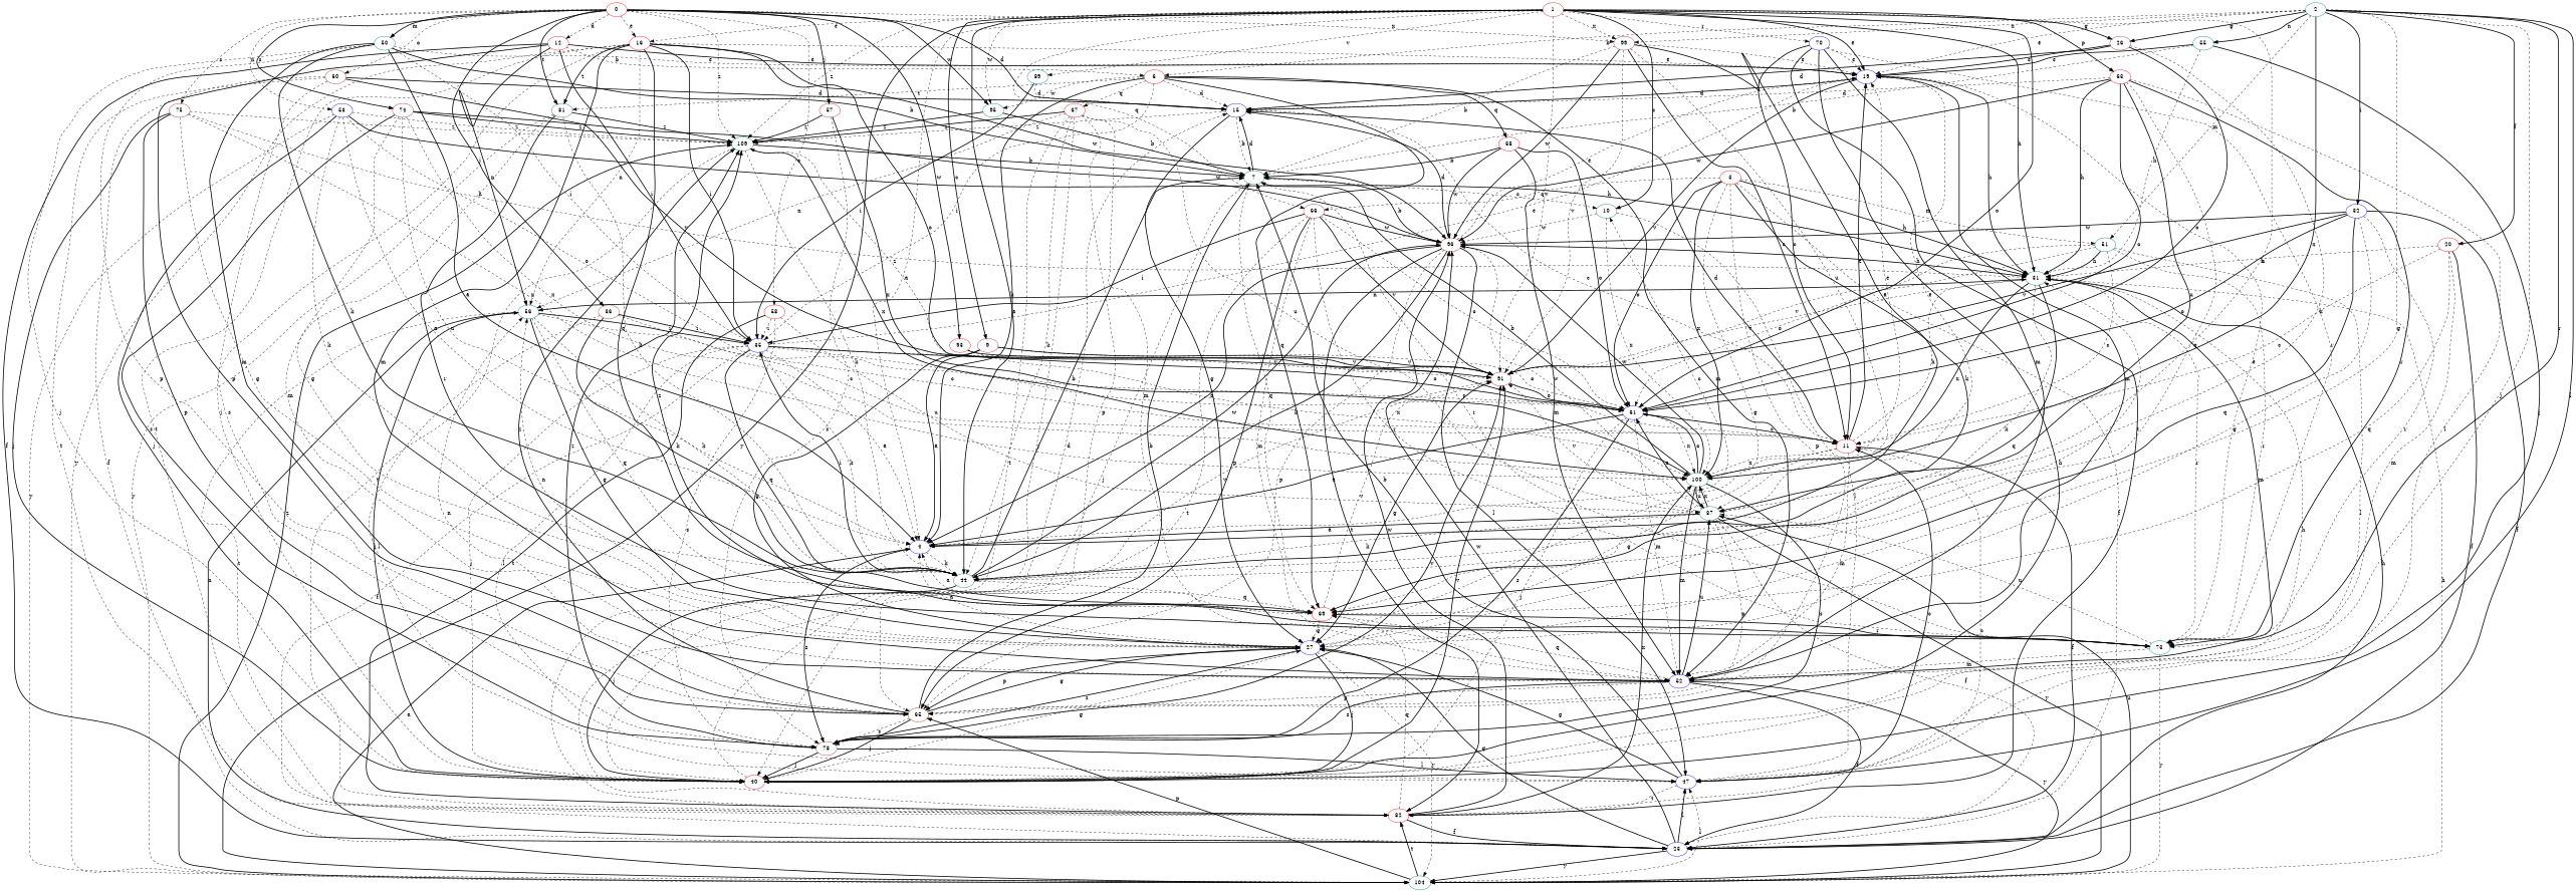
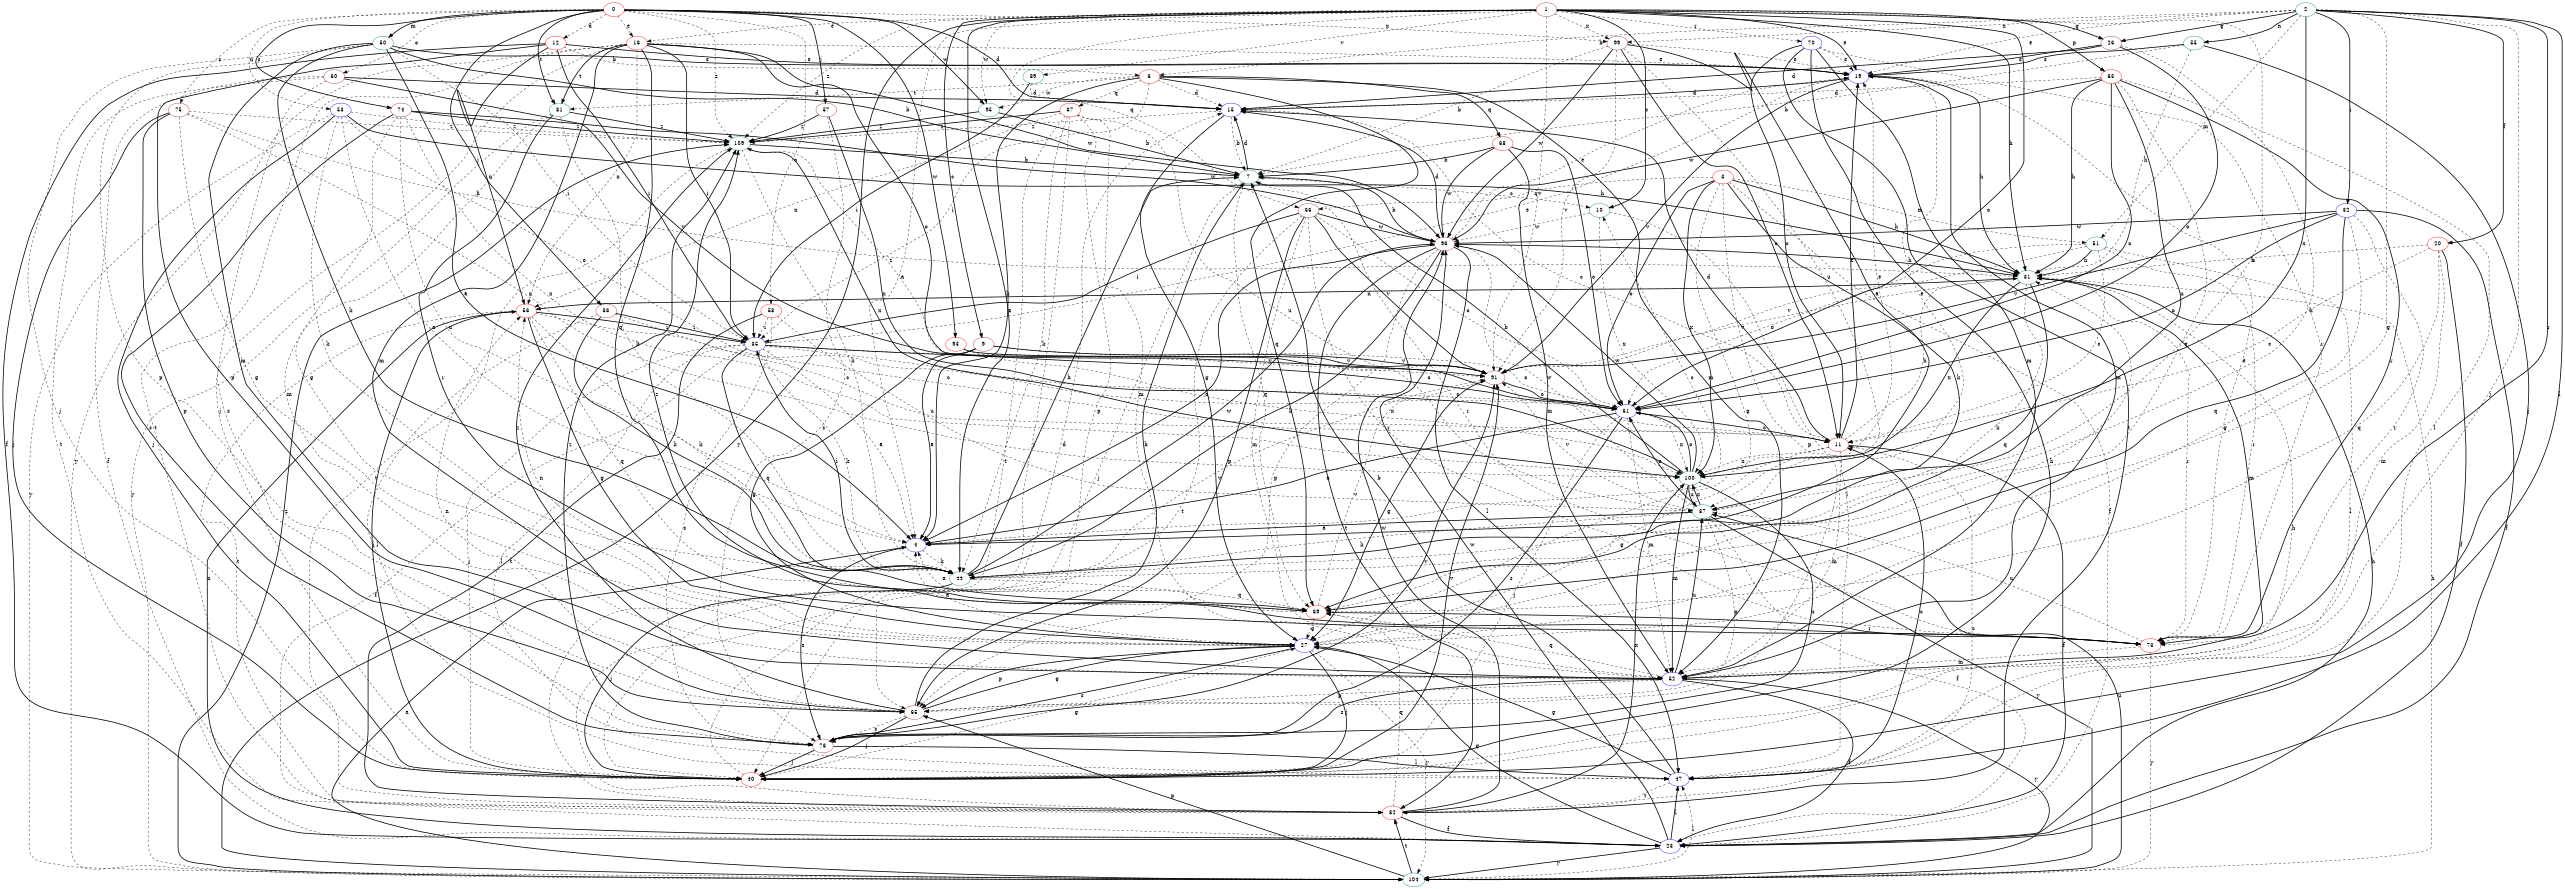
  strict digraph {
    fontname="DejaVu Serif"
    node [color=red fontname="DejaVu Serif"]
    edge [fontname="DejaVu Serif" style=bold]
    0
    12
    15 [color=blue]
    16
    36 [color=brown]
    n6 [color=brown label=57]
    50 [color=teal]
    53 [color=blue]
    58
    60 [color=brown]
    74 [color=brown]
    75 [color=brown]
    81 [color=teal]
    93
    95 [color=teal]
    99 [color=brown]
    109 [color=teal]
    19 [color=blue]
    6
    23 [color=blue]
    65 [color=brown]
    35 [color=blue]
-   56 [color=teal]
+   56
    27 [color=blue]
    7 [color=teal]
    11
    61 [color=blue]
    104 [color=teal]
    40
    52 [color=blue]
    69
    96 [color=brown]
    82
    44 [color=teal]
    47 [color=blue]
    100 [color=teal]
    78 [color=brown]
    4 [color=blue]
    31 [color=teal]
    87 [color=teal]
    91 [color=brown]
-   73 [color=teal]
+   73
    1 [color=brown]
    9 [color=brown]
    10 [color=teal]
    26 [color=brown]
    63
    66 [color=brown]
    70 [color=blue]
    89 [color=teal]
    2 [color=teal]
    20
    32 [color=blue]
    51 [color=teal]
    55 [color=teal]
    67
    68
    3
    0 -> 12 [label=d style=dashed]
    0 -> 15 [label=d]
    0 -> 16 [label=e style=dashed]
    0 -> 36 [label=j]
    0 -> n6 [label=j]
    0 -> 50 [label=m]
    0 -> 53 [label=n style=dashed]
    0 -> 58 [label=o style=dashed]
    0 -> 60 [label=o style=dashed]
    0 -> 74 [label=s]
    0 -> 75 [label=s style=dashed]
    0 -> 81 [label=t]
    0 -> 93 [label=w]
    0 -> 95 [label=w]
    0 -> 99 [label=x style=dashed]
    0 -> 109 [label=z style=dashed]
    12 -> 19 [label=e]
    12 -> 6 [label=b style=dashed]
    12 -> 23 [label=f]
    12 -> 65 [label=p]
    12 -> 35 [label=i]
    12 -> 56 [label=n]
    15 -> 109 [label=z style=dashed]
    15 -> 27 [label=g]
    15 -> 7 [label=b style=dashed]
    15 -> 11 [label=c style=dashed]
    16 -> 81 [label=t]
    16 -> 19 [label=e style=dashed]
    16 -> 35 [label=i]
    16 -> 56 [label=n style=dashed]
    16 -> 61 [label=o]
    16 -> 104 [label=y style=dashed]
    16 -> 40 [label=j style=dashed]
    16 -> 52 [label=m]
    16 -> 69 [label=q]
    16 -> 96 [label=w]
    16 -> 82 [label=t style=dashed]
    36 -> 35 [label=i]
    36 -> 11 [label=c style=dashed]
    36 -> 44 [label=k]
    36 -> 47 [label=l style=dashed]
    n6 -> 109 [label=z]
    n6 -> 100 [label=x]
    n6 -> 78 [label=s style=dashed]
-   50 -> 19 [label=e style=dashed]
+   50 -> 19 [label=e]
    50 -> 65 [label=p style=dashed]
    50 -> 35 [label=i style=dashed]
    50 -> 7 [label=b]
    50 -> 40 [label=j style=dashed]
    50 -> 52 [label=m]
    50 -> 44 [label=k]
    50 -> 4 [label=a]
    53 -> 109 [label=z style=dashed]
    53 -> 61 [label=o style=dashed]
    53 -> 104 [label=y style=dashed]
    53 -> 40 [label=j]
    53 -> 44 [label=k style=dashed]
    53 -> 4 [label=a style=dashed]
    53 -> 31 [label=h]
    58 -> 35 [label=i style=dashed]
    58 -> 82 [label=t]
    58 -> 78 [label=s style=dashed]
    58 -> 87 [label=u style=dashed]
    60 -> 15 [label=d]
    60 -> 23 [label=f style=dashed]
    60 -> 82 [label=t style=dashed]
    60 -> 78 [label=s style=dashed]
    60 -> 91 [label=v]
    74 -> 109 [label=z]
    74 -> 27 [label=g style=dashed]
    74 -> 96 [label=w]
    74 -> 100 [label=x style=dashed]
    74 -> 78 [label=s]
    74 -> 4 [label=a style=dashed]
    75 -> 109 [label=z style=dashed]
    75 -> 65 [label=p]
    75 -> 27 [label=g style=dashed]
    75 -> 40 [label=j]
    75 -> 100 [label=x style=dashed]
    75 -> 31 [label=h style=dashed]
    81 -> 109 [label=z]
    81 -> 104 [label=y style=dashed]
    81 -> 52 [label=m style=dashed]
    81 -> 44 [label=k style=dashed]
    81 -> 73 [label=r]
    93 -> 100 [label=x style=dashed]
    93 -> 91 [label=v]
    95 -> 109 [label=z]
    95 -> 7 [label=b]
    99 -> 19 [label=e style=dashed]
    99 -> 7 [label=b style=dashed]
    99 -> 11 [label=c]
    99 -> 96 [label=w]
    99 -> 4 [label=a]
    99 -> 87 [label=u style=dashed]
    99 -> 91 [label=v style=dashed]
    109 -> 7 [label=b]
    109 -> 82 [label=t style=dashed]
    109 -> 44 [label=k style=dashed]
    109 -> 100 [label=x]
    19 -> 15 [label=d]
    19 -> 52 [label=m]
    19 -> 31 [label=h]
    19 -> 91 [label=v]
    6 -> 15 [label=d style=dashed]
    6 -> 81 [label=t style=dashed]
    6 -> 95 [label=w style=dashed]
    6 -> 35 [label=i style=dashed]
    6 -> 52 [label=m]
    6 -> 69 [label=q]
    6 -> 4 [label=a]
    6 -> 67 [label=q style=dashed]
    6 -> 68 [label=q]
    23 -> 56 [label=n]
    23 -> 27 [label=g]
    23 -> 104 [label=y]
    23 -> 96 [label=w]
    23 -> 47 [label=l]
    23 -> 31 [label=h]
    65 -> 109 [label=z]
    65 -> 56 [label=n style=dashed]
    65 -> 27 [label=g]
    65 -> 7 [label=b]
    65 -> 40 [label=j]
    65 -> 78 [label=s style=dashed]
    35 -> 19 [label=e style=dashed]
    35 -> 23 [label=f style=dashed]
    35 -> 11 [label=c style=dashed]
    35 -> 61 [label=o]
    35 -> 40 [label=j style=dashed]
    35 -> 69 [label=q]
    35 -> 44 [label=k style=dashed]
    35 -> 47 [label=l style=dashed]
    35 -> 4 [label=a style=dashed]
    35 -> 91 [label=v style=dashed]
    56 -> 35 [label=i]
    56 -> 27 [label=g]
    56 -> 11 [label=c style=dashed]
    56 -> 40 [label=j]
    56 -> 69 [label=q style=dashed]
    56 -> 82 [label=t style=dashed]
    56 -> 44 [label=k style=dashed]
    27 -> 65 [label=p]
    27 -> 56 [label=n style=dashed]
    27 -> 104 [label=y style=dashed]
    27 -> 40 [label=j]
    27 -> 78 [label=s]
    27 -> 4 [label=a style=dashed]
    27 -> 31 [label=h style=dashed]
    7 -> 15 [label=d]
    7 -> 40 [label=j style=dashed]
    7 -> 69 [label=q style=dashed]
    7 -> 73 [label=r style=dashed]
    7 -> 10 [label=c style=dashed]
    11 -> 15 [label=d]
    11 -> 19 [label=e]
    11 -> 23 [label=f]
    11 -> 27 [label=g style=dashed]
    11 -> 52 [label=m style=dashed]
    11 -> 100 [label=x style=dashed]
    11 -> 31 [label=h style=dashed]
    61 -> 11 [label=c]
    61 -> 40 [label=j style=dashed]
    61 -> 52 [label=m style=dashed]
    61 -> 100 [label=x style=dashed]
    61 -> 78 [label=s]
    61 -> 4 [label=a]
    104 -> 109 [label=z]
    104 -> 65 [label=p]
    104 -> 82 [label=t]
    104 -> 47 [label=l style=dashed]
    104 -> 4 [label=a]
    104 -> 31 [label=h style=dashed]
    104 -> 87 [label=u]
    40 -> 15 [label=d style=dashed]
    40 -> 27 [label=g style=dashed]
    40 -> 31 [label=h style=dashed]
    40 -> 91 [label=v]
    52 -> 23 [label=f]
    52 -> 65 [label=p style=dashed]
    52 -> 104 [label=y]
    52 -> 69 [label=q style=dashed]
    52 -> 78 [label=s]
    52 -> 87 [label=u]
    69 -> 27 [label=g style=dashed]
    69 -> 4 [label=a style=dashed]
    69 -> 91 [label=v style=dashed]
    69 -> 73 [label=r]
    96 -> 15 [label=d]
    96 -> 19 [label=e style=dashed]
    96 -> 65 [label=p style=dashed]
    96 -> 7 [label=b]
    96 -> 82 [label=t]
    96 -> 44 [label=k]
    96 -> 47 [label=l]
    96 -> 4 [label=a]
    96 -> 31 [label=h]
    82 -> 23 [label=f]
    82 -> 11 [label=c style=dashed]
    82 -> 69 [label=q style=dashed]
    82 -> 96 [label=w]
    82 -> 100 [label=x]
    44 -> 35 [label=i]
    44 -> 7 [label=b]
    44 -> 40 [label=j]
    44 -> 69 [label=q style=dashed]
    44 -> 96 [label=w]
    44 -> 91 [label=v style=dashed]
    47 -> 27 [label=g]
    47 -> 7 [label=b]
    47 -> 11 [label=c]
    47 -> 82 [label=t style=dashed]
    100 -> 19 [label=e style=dashed]
    100 -> 7 [label=b]
    100 -> 61 [label=o]
    100 -> 52 [label=m]
    100 -> 96 [label=w]
    100 -> 78 [label=s]
    100 -> 87 [label=u]
    78 -> 109 [label=z]
    78 -> 40 [label=j]
    78 -> 47 [label=l]
    78 -> 91 [label=v]
    4 -> 44 [label=k style=dashed]
    4 -> 78 [label=s]
    4 -> 10 [label=c style=dashed]
    31 -> 56 [label=n]
    31 -> 52 [label=m]
    31 -> 69 [label=q]
    31 -> 44 [label=k style=dashed]
    31 -> 100 [label=x]
    31 -> 91 [label=v style=dashed]
    31 -> 73 [label=r style=dashed]
    87 -> 19 [label=e style=dashed]
    87 -> 23 [label=f style=dashed]
    87 -> 65 [label=p style=dashed]
    87 -> 61 [label=o]
    87 -> 104 [label=y]
    87 -> 96 [label=w style=dashed]
    87 -> 44 [label=k style=dashed]
    87 -> 100 [label=x]
    87 -> 4 [label=a]
    87 -> 91 [label=v style=dashed]
    91 -> 109 [label=z style=dashed]
    91 -> 27 [label=g]
    91 -> 61 [label=o]
    73 -> 109 [label=z]
    73 -> 19 [label=e style=dashed]
    73 -> 104 [label=y style=dashed]
    73 -> 52 [label=m style=dashed]
    73 -> 87 [label=u style=dashed]
    1 -> 16 [label=e style=dashed]
    1 -> 95 [label=w style=dashed]
    1 -> 99 [label=x style=dashed]
    1 -> 109 [label=z style=dashed]
    1 -> 19 [label=e]
    1 -> 61 [label=o]
    1 -> 104 [label=y]
    1 -> 44 [label=k]
    1 -> 4 [label=a style=dashed]
    1 -> 31 [label=h]
    1 -> 87 [label=u style=dashed]
    1 -> 91 [label=v style=dashed]
    1 -> 9 [label=c]
    1 -> 10 [label=c]
    1 -> 26 [label=g]
    1 -> 63 [label=p]
    1 -> 66 [label=q style=dashed]
    1 -> 70 [label=r style=dashed]
    1 -> 89 [label=v style=dashed]
    9 -> 27 [label=g]
    9 -> 61 [label=o style=dashed]
    9 -> 4 [label=a]
    9 -> 91 [label=v]
    10 -> 96 [label=w style=dashed]
    10 -> 47 [label=l style=dashed]
    10 -> 100 [label=x style=dashed]
    26 -> 15 [label=d]
    26 -> 19 [label=e]
    26 -> 61 [label=o]
    26 -> 44 [label=k style=dashed]
    63 -> 15 [label=d style=dashed]
    63 -> 61 [label=o]
    63 -> 69 [label=q style=dashed]
    63 -> 96 [label=w]
    63 -> 47 [label=l style=dashed]
    63 -> 31 [label=h]
    63 -> 87 [label=u]
    63 -> 73 [label=r]
    66 -> 65 [label=p]
    66 -> 35 [label=i]
    66 -> 61 [label=o style=dashed]
    66 -> 52 [label=m style=dashed]
    66 -> 96 [label=w]
    66 -> 82 [label=t style=dashed]
    66 -> 91 [label=v]
    66 -> 73 [label=r style=dashed]
    70 -> 19 [label=e style=dashed]
    70 -> 11 [label=c]
    70 -> 40 [label=j]
    70 -> 52 [label=m]
    70 -> 82 [label=t]
    70 -> 73 [label=r style=dashed]
    89 -> 15 [label=d style=dashed]
    89 -> 35 [label=i]
    2 -> 99 [label=x style=dashed]
    2 -> 19 [label=e style=dashed]
    2 -> 6 [label=b style=dashed]
    2 -> 27 [label=g style=dashed]
    2 -> 40 [label=j style=dashed]
    2 -> 47 [label=l]
    2 -> 100 [label=x]
    2 -> 73 [label=r]
    2 -> 26 [label=g]
    2 -> 20 [label=f]
    2 -> 32 [label=i]
    2 -> 51 [label=m style=dashed]
    2 -> 55 [label=n]
    20 -> 23 [label=f]
    20 -> 11 [label=c style=dashed]
    20 -> 52 [label=m style=dashed]
    20 -> 69 [label=q style=dashed]
    20 -> 31 [label=h style=dashed]
    32 -> 23 [label=f]
    32 -> 27 [label=g style=dashed]
    32 -> 61 [label=o]
    32 -> 69 [label=q]
    32 -> 96 [label=w]
    32 -> 91 [label=v]
    32 -> 73 [label=r style=dashed]
    51 -> 11 [label=c style=dashed]
    51 -> 61 [label=o style=dashed]
    51 -> 47 [label=l style=dashed]
    51 -> 31 [label=h]
    51 -> 91 [label=v style=dashed]
    51 -> 73 [label=r style=dashed]
    55 -> 19 [label=e]
    55 -> 7 [label=b style=dashed]
    55 -> 40 [label=j]
    55 -> 31 [label=h style=dashed]
    67 -> 109 [label=z]
    67 -> 65 [label=p style=dashed]
    67 -> 56 [label=n style=dashed]
    67 -> 40 [label=j style=dashed]
    67 -> 52 [label=m style=dashed]
    67 -> 82 [label=t style=dashed]
    67 -> 44 [label=k style=dashed]
    67 -> 87 [label=u style=dashed]
    68 -> 7 [label=b]
    68 -> 61 [label=o]
    68 -> 52 [label=m]
    68 -> 96 [label=w]
    3 -> 23 [label=f style=dashed]
    3 -> 65 [label=p style=dashed]
    3 -> 27 [label=g style=dashed]
    3 -> 61 [label=o]
    3 -> 44 [label=k]
    3 -> 100 [label=x]
    3 -> 31 [label=h]
    3 -> 66 [label=q style=dashed]
    3 -> 51 [label=m style=dashed]
  }
